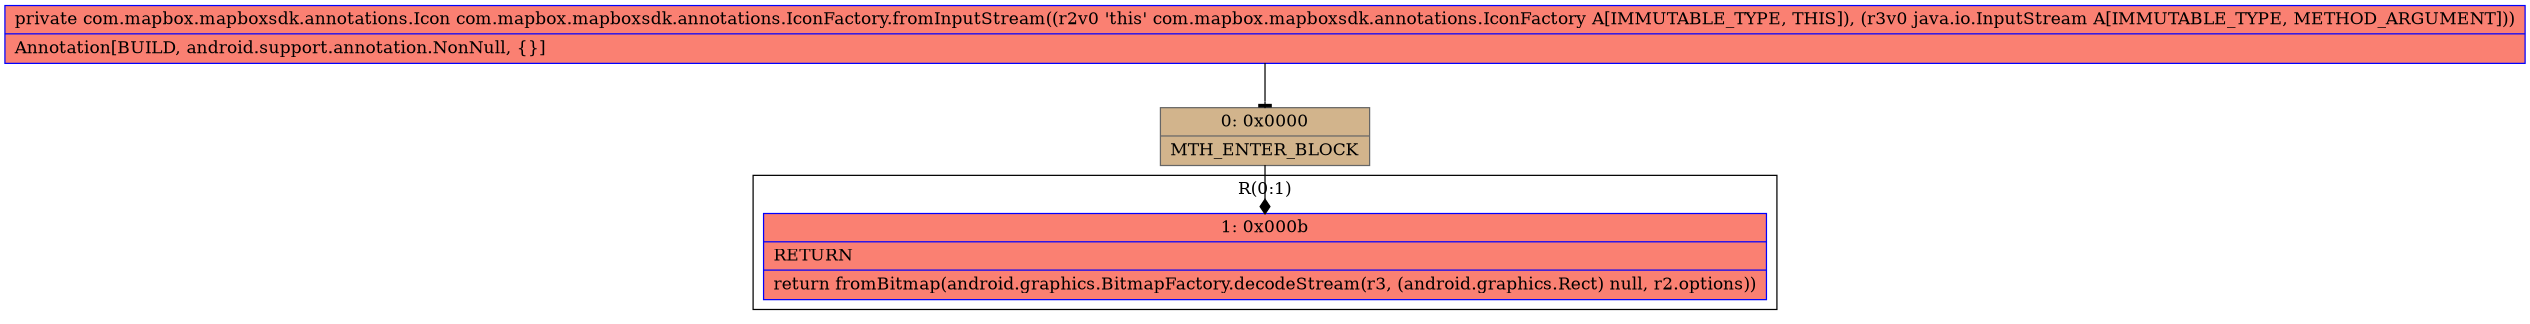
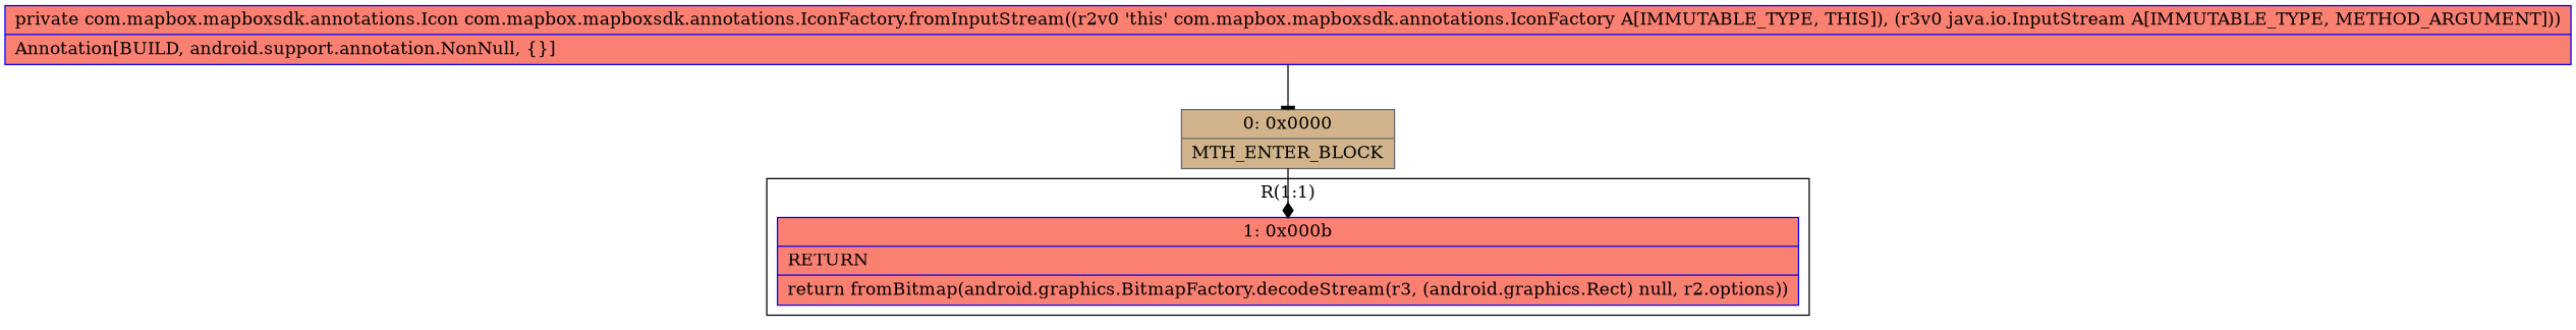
  digraph {
    node [color=blue shape=record style=filled fillcolor=salmon]
    n1 [label="{1\:\ 0x000b|RETURN\l|return fromBitmap(android.graphics.BitmapFactory.decodeStream(r3, (android.graphics.Rect) null, r2.options))\l}"]
    n2 [color=gray40 label="{0\:\ 0x0000|MTH_ENTER_BLOCK\l}" fillcolor=tan]
    n3 [label="{private com.mapbox.mapboxsdk.annotations.Icon com.mapbox.mapboxsdk.annotations.IconFactory.fromInputStream((r2v0 'this' com.mapbox.mapboxsdk.annotations.IconFactory A[IMMUTABLE_TYPE, THIS]), (r3v0 java.io.InputStream A[IMMUTABLE_TYPE, METHOD_ARGUMENT]))  | Annotation[BUILD, android.support.annotation.NonNull, \{\}]\l}"]
    subgraph cluster_1 {
-     label="R(0:1)"
+     label="R(1:1)"
      n1
    }
    n2 -> n1 [arrowhead=diamond]
    n3 -> n2 [arrowhead=tee]
  }
